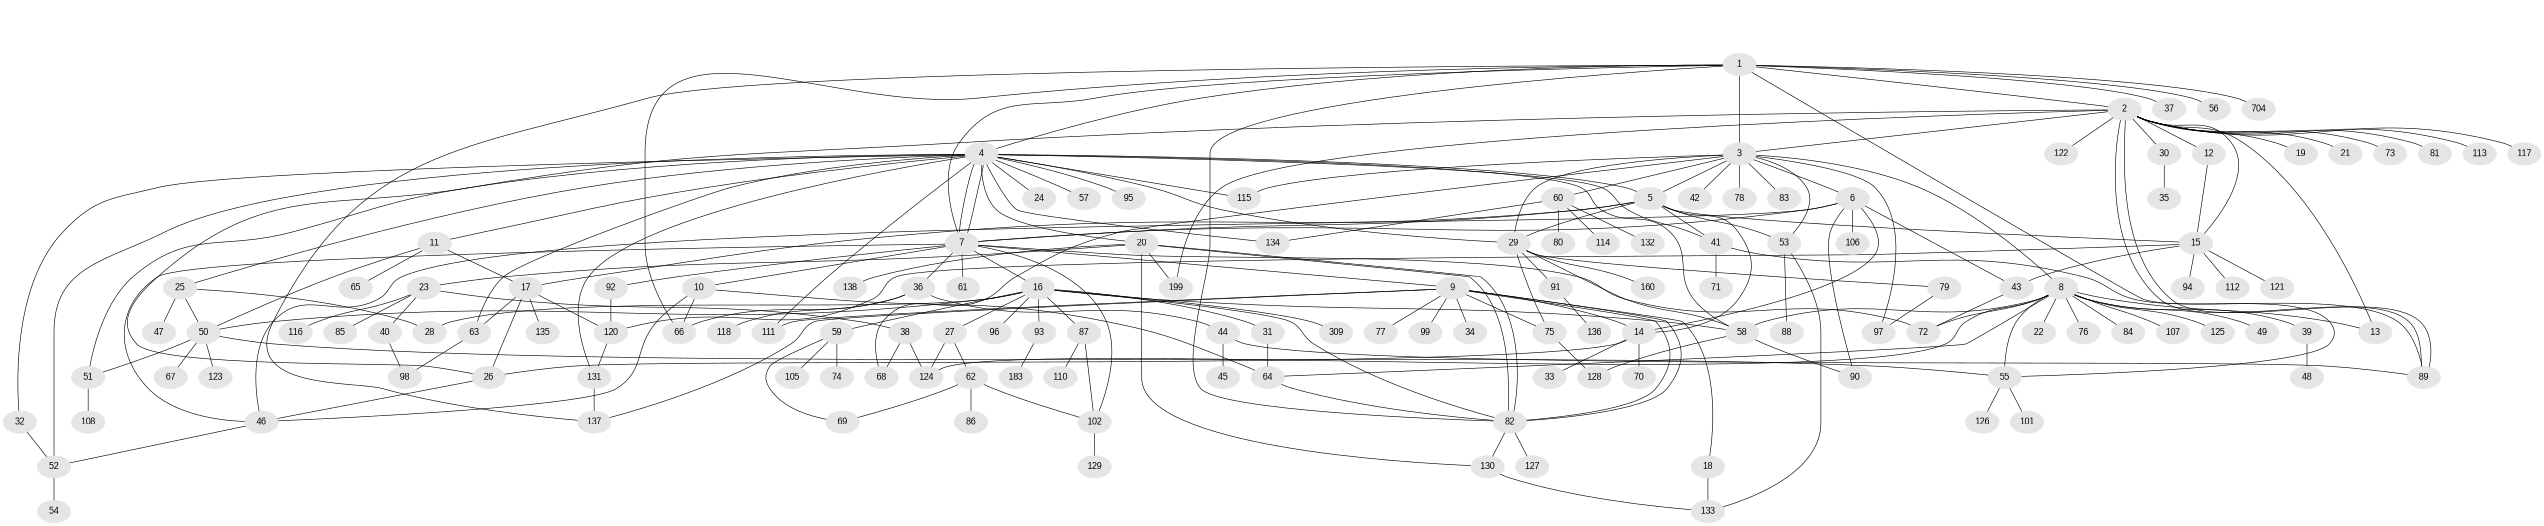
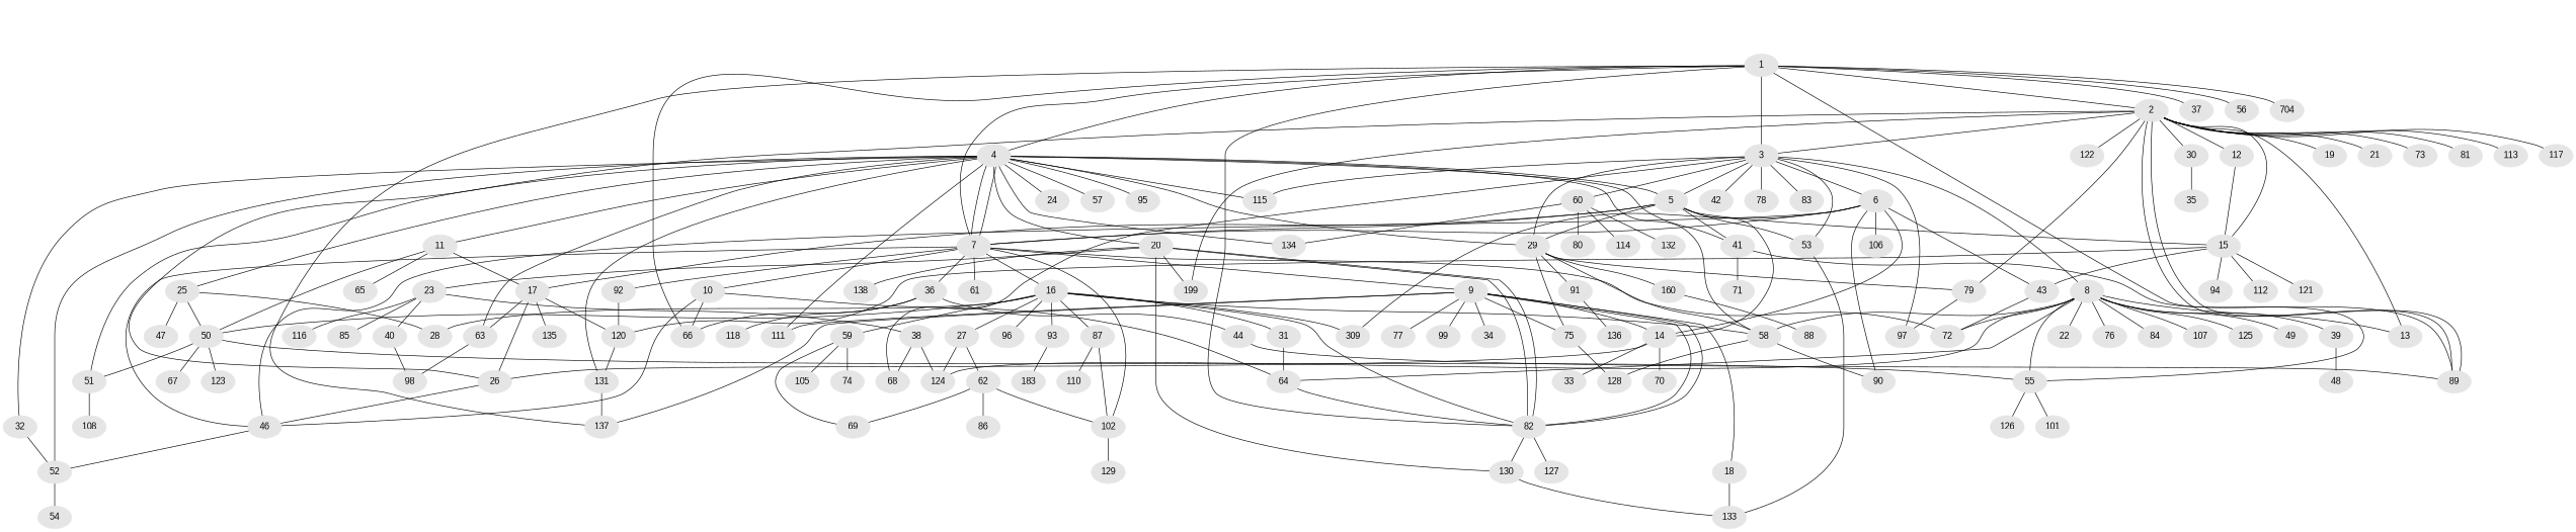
  graph {
    fontname="Liberation Sans"
    node [color=gray90 fontname="Liberation Sans" style=filled]
    edge [fontname="Liberation Sans"]
    1
    2
    3
    4
    7
    37
    55
    56
    66
    82
    n11 [label=704]
    137
    12
    13
    15
    19
    21
    26
    30
    73
    79
    81
    89
    113
    117
    n26 [label=199]
    122
    5
    6
    8
    29
    42
    53
    60
    68
    78
    83
    97
    115
    11
    20
    24
    25
    32
    41
    51
    52
    57
    58
    63
    95
    111
    131
    134
    46
    9
    10
    16
    36
    61
    72
    92
    102
    101
    126
    130
    127
    43
    94
    112
    120
    121
    35
    14
    17
    90
    106
    n78 [label=309]
    49
    22
    39
    64
    76
    84
    107
    124
    125
    75
    91
    n90 [label=160]
    133
    88
    80
    114
    132
    50
    65
    23
    138
    28
    47
    71
    108
    54
    128
    98
    33
    70
    135
    18
    34
    77
    99
    27
    31
    59
    87
    93
    96
    44
    118
    129
    48
    67
    123
    62
    69
    74
    105
    110
    n131 [label=183]
    38
    40
    85
    116
    86
    136
-   45
    1 -- 2
    1 -- 3
    1 -- 4
    1 -- 7
    1 -- 37
    1 -- 55
    1 -- 56
    1 -- 66
    1 -- 82
    1 -- n11
    1 -- 137
    2 -- 3
    2 -- 12
    2 -- 13
    2 -- 15
    2 -- 19
    2 -- 21
    2 -- 26
    2 -- 30
    2 -- 73
+   2 -- 79
    2 -- 81
    2 -- 89
    2 -- 89
    2 -- 113
    2 -- 117
    2 -- n26
    2 -- 122
    3 -- 5
    3 -- 6
    3 -- 8
    3 -- 29
    3 -- 42
    3 -- 53
    3 -- 60
    3 -- 68
    3 -- 78
    3 -- 83
    3 -- 97
    3 -- 115
    4 -- 7
    4 -- 7
    4 -- 5
    4 -- 29
    4 -- 115
    4 -- 11
    4 -- 20
    4 -- 24
    4 -- 25
    4 -- 32
    4 -- 41
    4 -- 51
    4 -- 52
    4 -- 57
    4 -- 58
    4 -- 63
    4 -- 95
    4 -- 111
    4 -- 131
    4 -- 134
    7 -- 46
    7 -- 9
    7 -- 10
    7 -- 16
    7 -- 36
    7 -- 61
    7 -- 72
    7 -- 92
    7 -- 102
    55 -- 101
    55 -- 126
    82 -- 130
    82 -- 127
    12 -- 15
    15 -- 43
    15 -- 94
    15 -- 112
    15 -- 120
    15 -- 121
    26 -- 46
    30 -- 35
    79 -- 97
    5 -- 7
    5 -- 15
    5 -- 29
    5 -- 53
    5 -- 41
    5 -- 14
    5 -- 17
    6 -- 7
    6 -- 46
    6 -- 43
    6 -- 14
    6 -- 90
    6 -- 106
+   6 -- n78
    8 -- 55
    8 -- 13
    8 -- 58
    8 -- 72
    8 -- 49
    8 -- 22
    8 -- 39
    8 -- 64
    8 -- 76
    8 -- 84
    8 -- 107
    8 -- 124
    8 -- 125
    29 -- 79
    29 -- 58
    29 -- 75
    29 -- 91
    29 -- n90
    53 -- 133
-   53 -- 88
+   n90 -- 88
    60 -- 134
    60 -- 80
    60 -- 114
    60 -- 132
    11 -- 17
    11 -- 50
    11 -- 65
    20 -- 82
    20 -- 82
    20 -- n26
    20 -- 130
    20 -- 23
    20 -- 138
    25 -- 50
    25 -- 28
    25 -- 47
    32 -- 52
    41 -- 89
    41 -- 71
    51 -- 108
    52 -- 54
    58 -- 90
    58 -- 128
    63 -- 98
    131 -- 137
    46 -- 52
    9 -- 82
    9 -- 82
    9 -- 137
    9 -- 111
    9 -- 14
    9 -- 75
    9 -- 18
    9 -- 34
    9 -- 77
    9 -- 99
    10 -- 66
    10 -- 46
    10 -- 64
    16 -- 82
    16 -- 58
    16 -- n78
    16 -- 50
    16 -- 28
    16 -- 27
    16 -- 31
    16 -- 59
    16 -- 87
    16 -- 93
    16 -- 96
    36 -- 66
    36 -- 44
    36 -- 118
    92 -- 120
    102 -- 129
    130 -- 133
    43 -- 72
    120 -- 131
    14 -- 26
    14 -- 33
    14 -- 70
    17 -- 26
    17 -- 63
    17 -- 120
    17 -- 135
    39 -- 48
    64 -- 82
    75 -- 128
    91 -- 136
    50 -- 55
    50 -- 51
    50 -- 67
    50 -- 123
    23 -- 38
    23 -- 40
    23 -- 85
    23 -- 116
    18 -- 133
    27 -- 124
    27 -- 62
    31 -- 64
    59 -- 69
    59 -- 74
    59 -- 105
    87 -- 102
    87 -- 110
    93 -- n131
    44 -- 89
-   44 -- 45
    62 -- 102
    62 -- 69
    62 -- 86
    38 -- 68
    38 -- 124
    40 -- 98
  }
